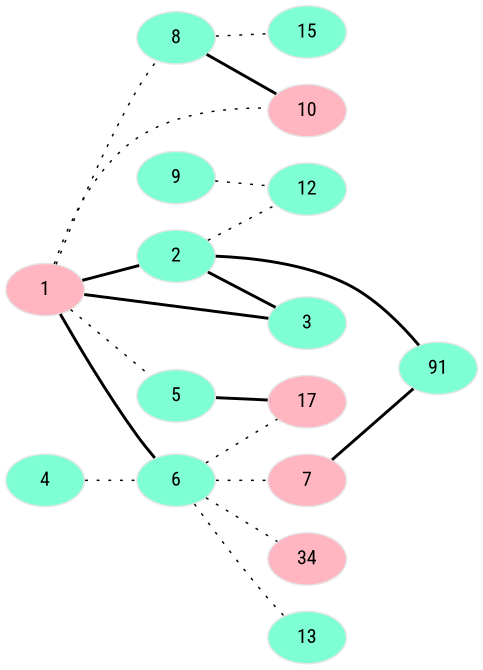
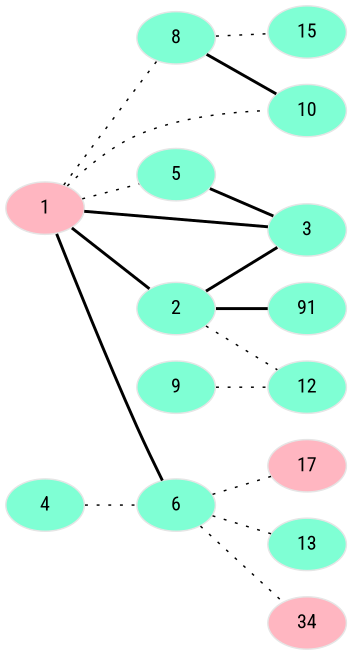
  graph {
    fontname="Roboto Condensed"
    rankdir=LR
    node [color=gray90 fillcolor=aquamarine fontname="Roboto Condensed" style=filled]
    edge [fontname="Roboto Condensed" style=dotted weight=1.0]
    1 [fillcolor=lightpink]
    2
    3
    5
    6
    8
-   10 [fillcolor=lightpink]
+   10
    12
    n9 [label=91]
    17 [fillcolor=lightpink]
-   7 [fillcolor=lightpink]
    13
    n13 [fillcolor=lightpink label=34]
    15
    4
    9
    1 -- 2 [style=bold]
    1 -- 3 [style=bold]
    1 -- 5
    1 -- 6 [style=bold]
    1 -- 8
    1 -- 10
    2 -- 3 [style=bold]
    2 -- 12
    2 -- n9 [style=bold]
-   5 -- 17 [style=bold]
+   5 -- 3 [style=bold]
    6 -- 17
-   6 -- 7
    6 -- 13
    6 -- n13
    8 -- 10 [style=bold]
    8 -- 15 [weight=2.0]
-   7 -- n9 [style=bold]
    4 -- 6
    9 -- 12
  }
